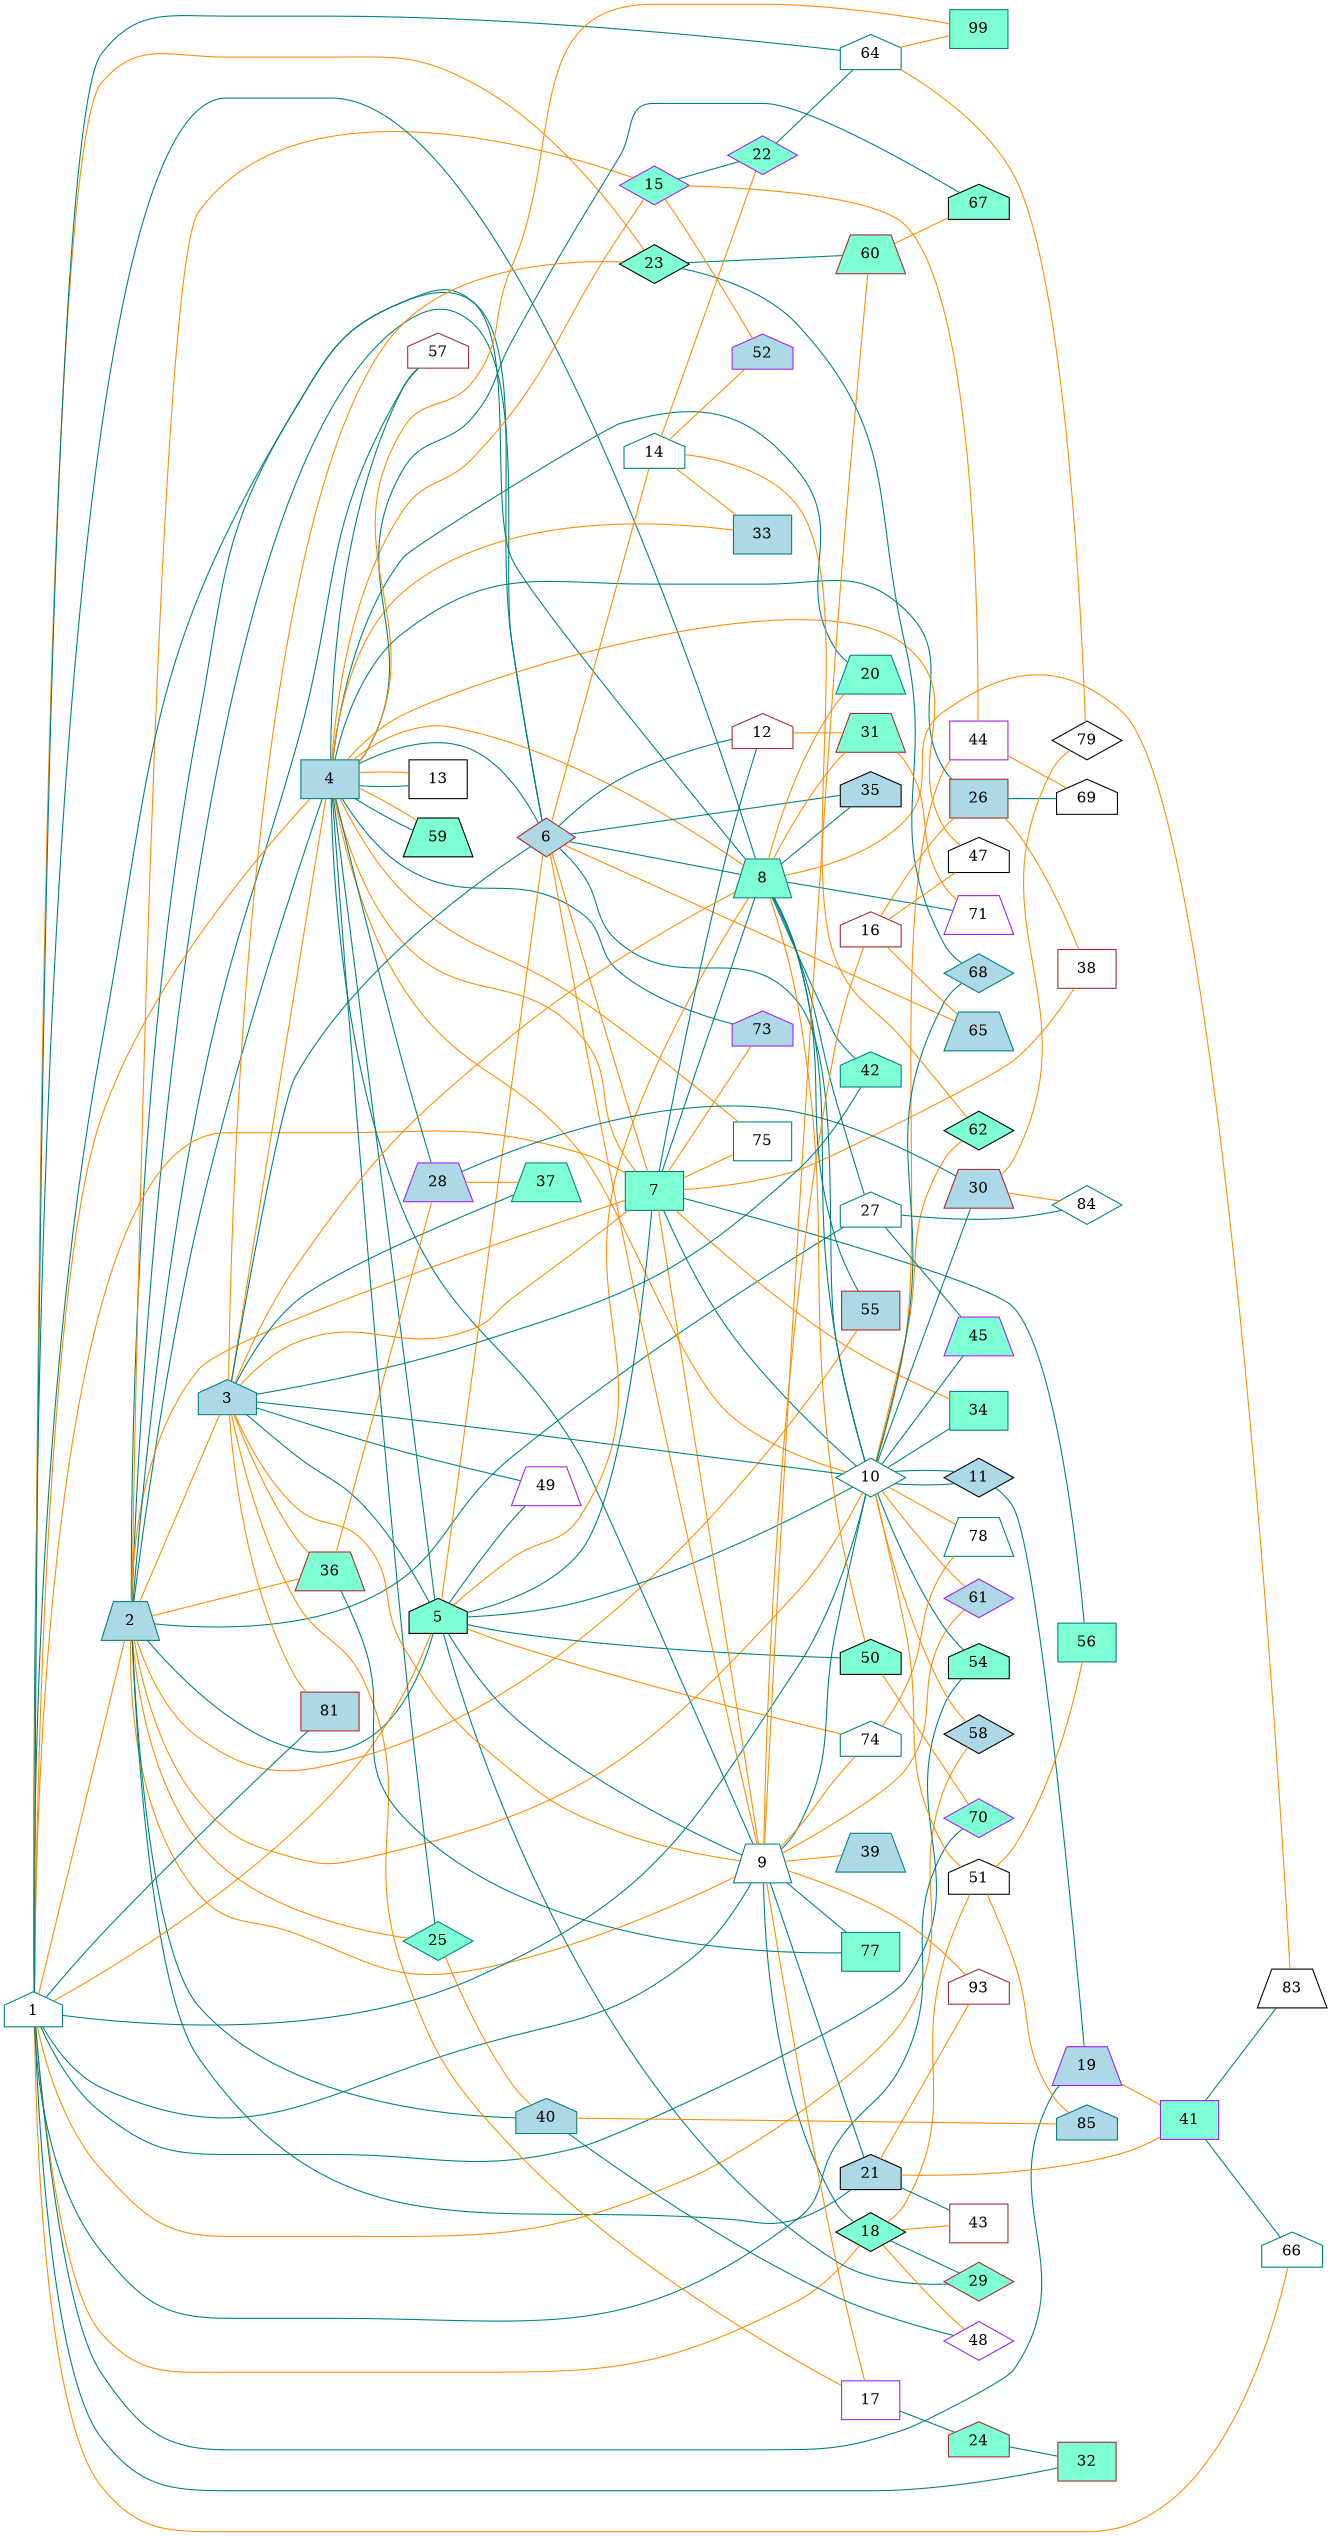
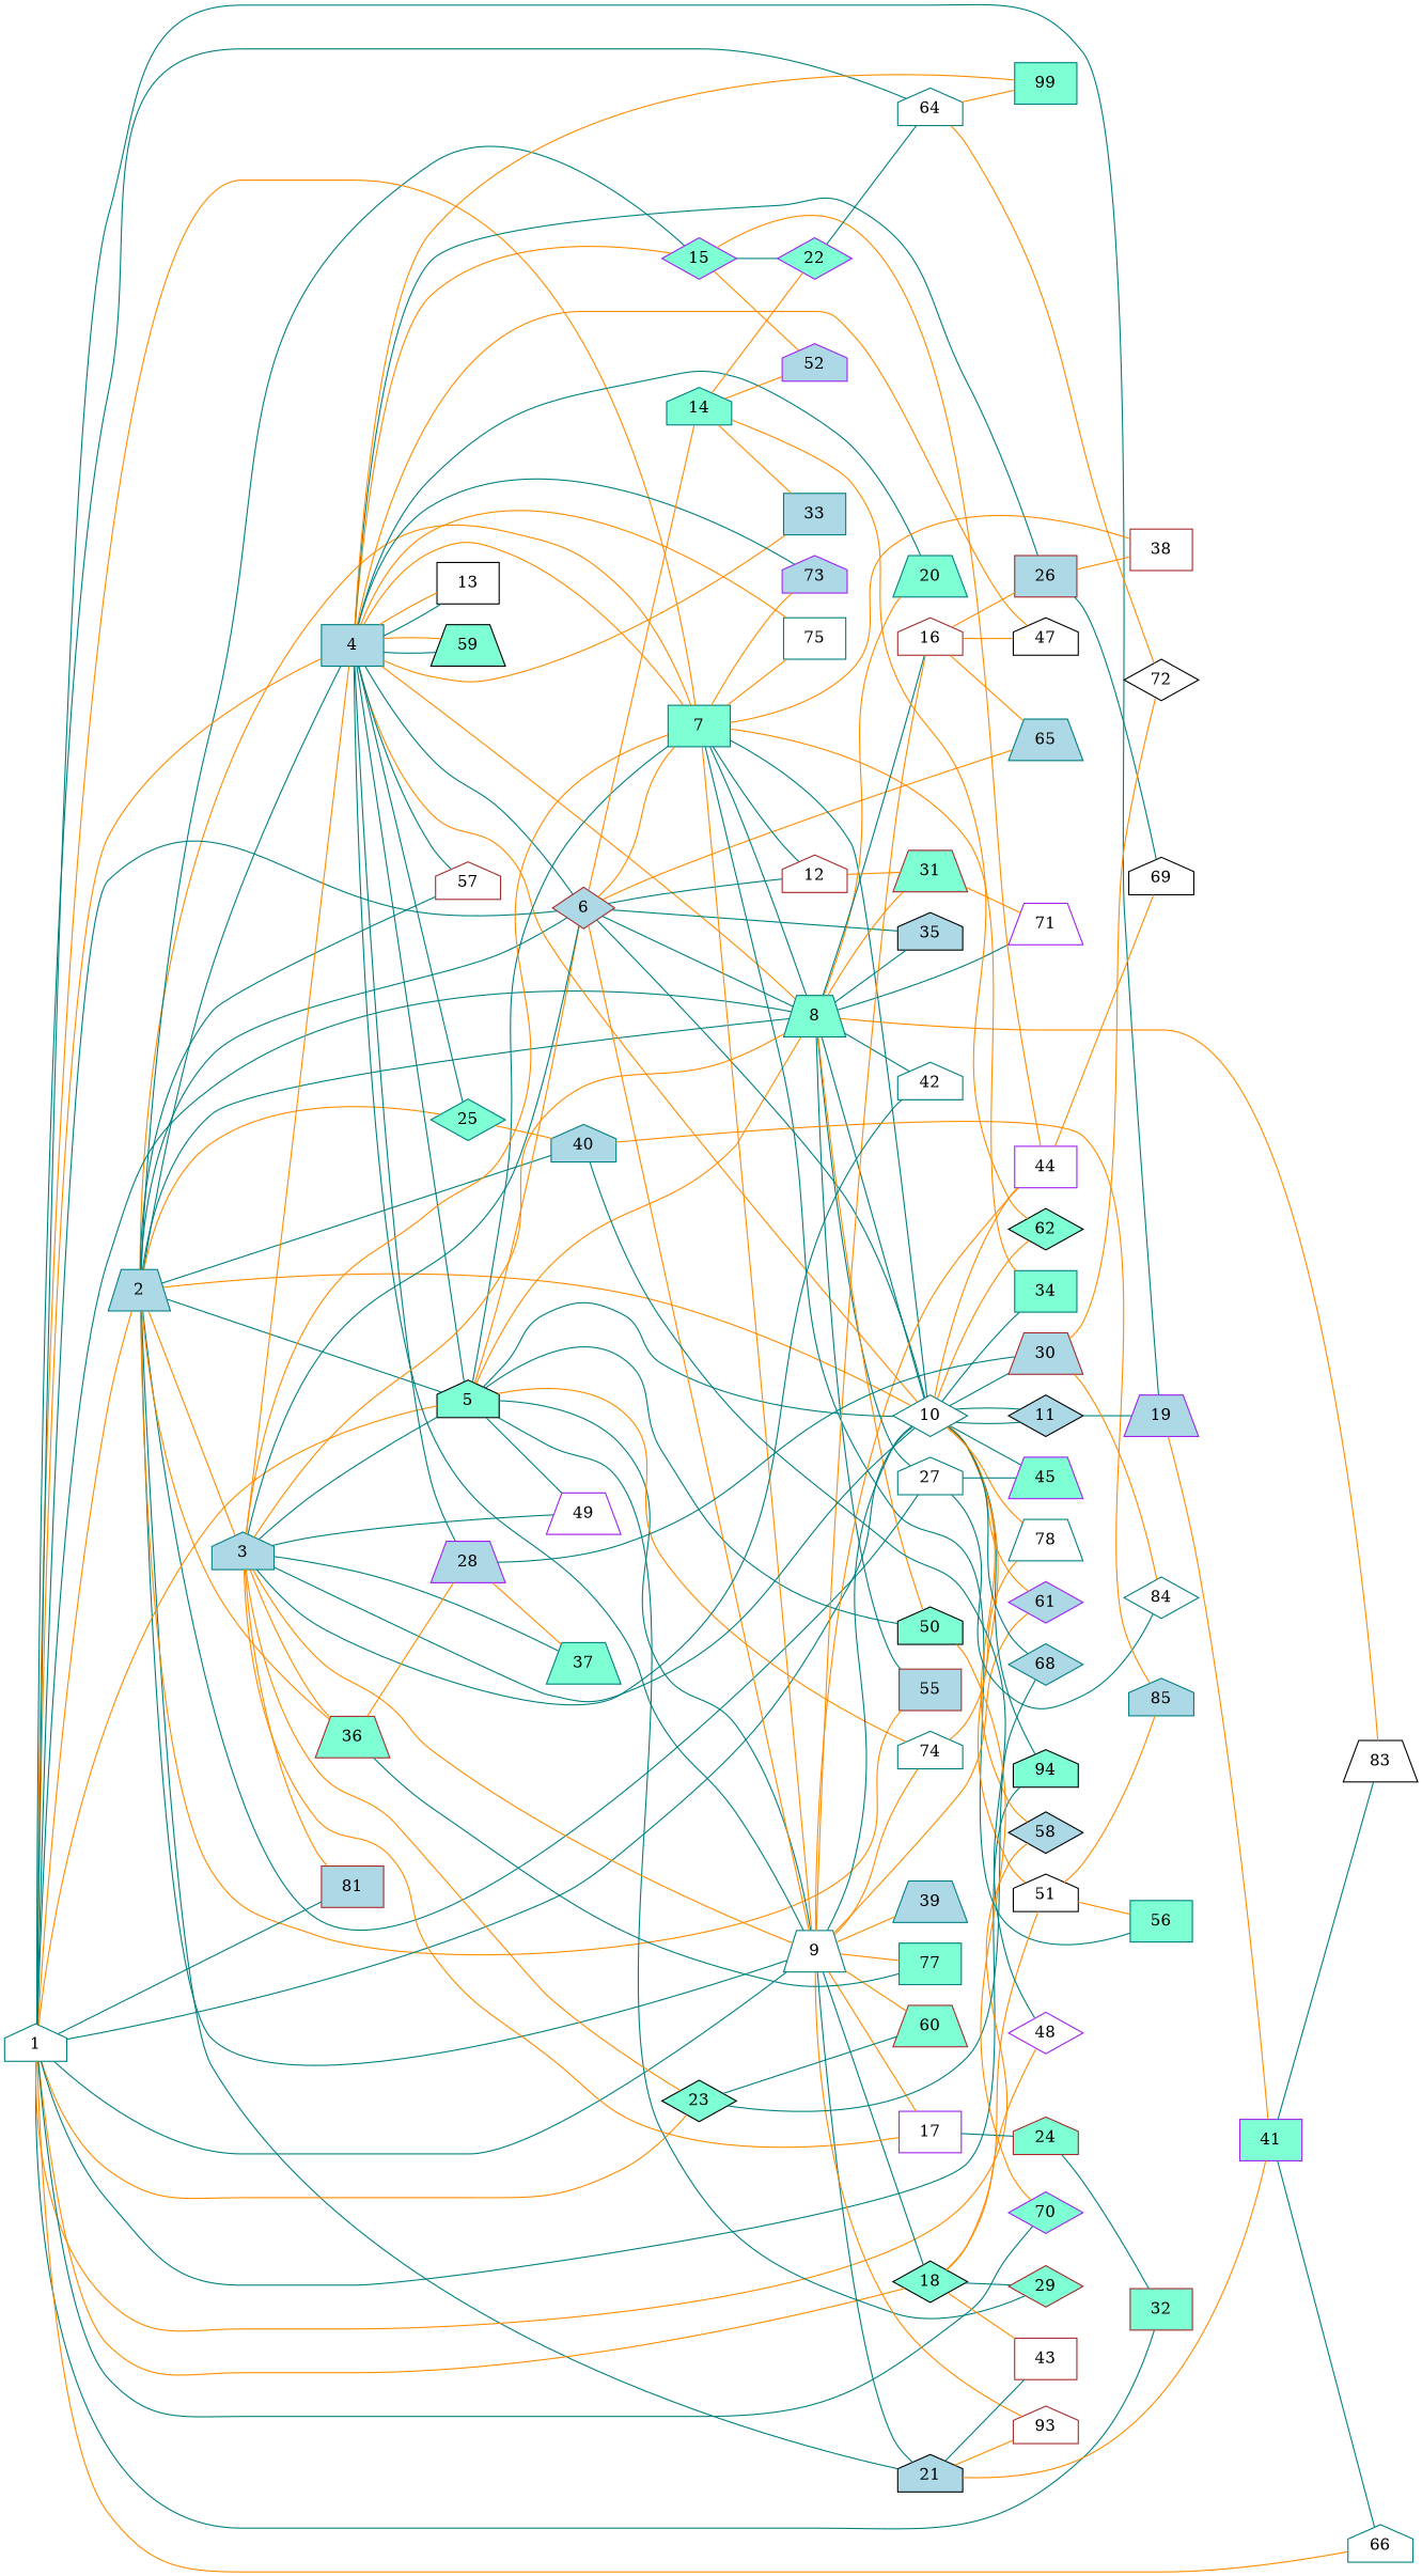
  graph {
    rankdir=LR
    node [color=teal fillcolor=aquamarine shape=house style=filled]
    edge [color=darkorange]
    2 [fillcolor=lightblue shape=trapezium]
    1 [fillcolor=white]
    4 [fillcolor=lightblue shape=box]
    5 [color=black]
    6 [color=brown fillcolor=lightblue shape=diamond]
    7 [shape=box]
    8 [shape=trapezium]
    9 [fillcolor=white shape=trapezium]
    10 [fillcolor=white shape=diamond]
    18 [color=black shape=diamond]
    19 [color=purple fillcolor=lightblue shape=trapezium]
    23 [color=black shape=diamond]
    32 [color=brown shape=box]
-   54 [color=black]
+   54 [color=black label=94]
    58 [color=black fillcolor=lightblue shape=diamond]
    64 [fillcolor=white]
    66 [fillcolor=white]
    70 [color=purple shape=diamond]
    81 [color=brown fillcolor=lightblue shape=box]
    3 [fillcolor=lightblue]
    15 [color=purple shape=diamond]
    21 [color=black fillcolor=lightblue]
    25 [shape=diamond]
    27 [fillcolor=white]
    36 [color=brown shape=trapezium]
    40 [fillcolor=lightblue]
    55 [color=brown fillcolor=lightblue shape=box]
    57 [color=brown fillcolor=white]
    17 [color=purple fillcolor=white shape=box]
    37 [shape=trapezium]
-   42
+   42 [fillcolor=white]
    49 [color=purple fillcolor=white shape=trapezium]
    28 [color=purple fillcolor=lightblue shape=trapezium]
    13 [color=black fillcolor=white shape=box]
    20 [shape=trapezium]
    26 [color=brown fillcolor=lightblue shape=box]
    33 [fillcolor=lightblue shape=box]
    47 [color=black fillcolor=white]
    59 [color=black shape=trapezium]
-   67 [color=black]
    73 [color=purple fillcolor=lightblue]
    75 [fillcolor=white shape=box]
    n43 [label=99 shape=box]
    29 [color=brown shape=diamond]
    50 [color=black]
    74 [fillcolor=white]
    12 [color=brown fillcolor=white]
-   14 [fillcolor=white]
+   14
    35 [color=black fillcolor=lightblue]
    65 [fillcolor=lightblue shape=trapezium]
    34 [shape=box]
    38 [color=brown fillcolor=white shape=box]
    56 [shape=box]
    16 [color=brown fillcolor=white]
    31 [color=brown shape=trapezium]
    71 [color=purple fillcolor=white shape=trapezium]
    83 [color=black fillcolor=white shape=trapezium]
    39 [fillcolor=lightblue shape=trapezium]
    44 [color=purple fillcolor=white shape=box]
    60 [color=brown shape=trapezium]
    61 [color=purple fillcolor=lightblue shape=diamond]
    n62 [color=brown fillcolor=white label=93]
    77 [shape=box]
    11 [color=black fillcolor=lightblue shape=diamond]
    30 [color=brown fillcolor=lightblue shape=trapezium]
    45 [color=purple shape=trapezium]
    51 [color=black fillcolor=white]
    62 [color=black shape=diamond]
    68 [fillcolor=lightblue shape=diamond]
    78 [fillcolor=white shape=trapezium]
    43 [color=brown fillcolor=white shape=box]
    48 [color=purple fillcolor=white shape=diamond]
    41 [color=purple shape=box]
-   72 [color=black fillcolor=white shape=diamond label=79]
+   72 [color=black fillcolor=white shape=diamond]
    22 [color=purple shape=diamond]
    52 [color=purple fillcolor=lightblue]
    84 [fillcolor=white shape=diamond]
    n78 [fillcolor=lightblue label=85]
    24 [color=brown]
    69 [color=black fillcolor=white]
    2 -- 4 [color=teal]
    2 -- 5 [color=teal]
    2 -- 6 [color=teal]
    2 -- 7
    2 -- 8 [color=teal]
-   2 -- 9
+   2 -- 9 [color=teal]
    2 -- 10
    2 -- 3
-   2 -- 15
+   2 -- 15 [color=teal]
    2 -- 21 [color=teal]
    2 -- 25
    2 -- 27 [color=teal]
    2 -- 36
    2 -- 40 [color=teal]
    2 -- 55
    2 -- 57 [color=teal]
    1 -- 2
    1 -- 4
    1 -- 5
    1 -- 6 [color=teal]
    1 -- 7
    1 -- 8 [color=teal]
    1 -- 9 [color=teal]
    1 -- 10 [color=teal]
    1 -- 18
    1 -- 19 [color=teal]
    1 -- 23
    1 -- 32 [color=teal]
    1 -- 54 [color=teal]
    1 -- 58
    1 -- 64 [color=teal]
    1 -- 66
    1 -- 70 [color=teal]
    1 -- 81 [color=teal]
    4 -- 5 [color=teal]
    4 -- 6 [color=teal]
    4 -- 7
    4 -- 8
    4 -- 9 [color=teal]
    4 -- 10
    4 -- 15
    4 -- 25 [color=teal]
    4 -- 57 [color=teal]
    4 -- 28 [color=teal]
    4 -- 13 [color=teal]
    4 -- 13
    4 -- 20 [color=teal]
    4 -- 26 [color=teal]
    4 -- 33
    4 -- 47
    4 -- 59 [color=teal]
    4 -- 59
-   4 -- 67 [color=teal]
    4 -- 73 [color=teal]
    4 -- 75
    4 -- n43
    5 -- 6
    5 -- 7 [color=teal]
    5 -- 8
    5 -- 9 [color=teal]
    5 -- 10 [color=teal]
    5 -- 49 [color=teal]
    5 -- 29 [color=teal]
    5 -- 50 [color=teal]
    5 -- 74
    6 -- 7
    6 -- 8 [color=teal]
    6 -- 9
    6 -- 10 [color=teal]
    6 -- 12 [color=teal]
    6 -- 14
    6 -- 35 [color=teal]
    6 -- 65
    7 -- 8 [color=teal]
    7 -- 9
    7 -- 10 [color=teal]
    7 -- 73
    7 -- 75
    7 -- 12 [color=teal]
    7 -- 34
    7 -- 38
    7 -- 56 [color=teal]
    8 -- 10 [color=teal]
    8 -- 27 [color=teal]
    8 -- 55 [color=teal]
    8 -- 42 [color=teal]
    8 -- 20
    8 -- 50
    8 -- 35 [color=teal]
+   8 -- 16 [color=teal]
    8 -- 31
    8 -- 71 [color=teal]
    8 -- 83
    9 -- 10 [color=teal]
    9 -- 18 [color=teal]
    9 -- 21 [color=teal]
    9 -- 17
    9 -- 74
    9 -- 16
    9 -- 39
+   9 -- 44
    9 -- 60
    9 -- 61
    9 -- n62
-   9 -- 77 [color=teal]
+   9 -- 77
    10 -- 54 [color=teal]
    10 -- 58
    10 -- 34 [color=teal]
    10 -- 44
    10 -- 61
    10 -- 11 [color=teal]
    10 -- 11 [color=teal]
    10 -- 30 [color=teal]
    10 -- 45 [color=teal]
    10 -- 51
    10 -- 62
    10 -- 68 [color=teal]
    10 -- 78
    18 -- 29 [color=teal]
    18 -- 51
    18 -- 43
    18 -- 48
    19 -- 41
    23 -- 60 [color=teal]
    23 -- 68 [color=teal]
    64 -- n43
    64 -- 72
    3 -- 4
    3 -- 5 [color=teal]
    3 -- 6 [color=teal]
    3 -- 7
    3 -- 8
    3 -- 9
    3 -- 10 [color=teal]
    3 -- 23
    3 -- 81
    3 -- 36
    3 -- 17
    3 -- 37 [color=teal]
    3 -- 42 [color=teal]
    3 -- 49 [color=teal]
    15 -- 44
    15 -- 22 [color=teal]
    15 -- 52
    21 -- n62
    21 -- 43 [color=teal]
    21 -- 41
    25 -- 40
    27 -- 45 [color=teal]
    27 -- 84 [color=teal]
    36 -- 28
    36 -- 77 [color=teal]
    40 -- 48 [color=teal]
    40 -- n78
    17 -- 24 [color=teal]
    28 -- 37
    28 -- 30 [color=teal]
    26 -- 38
    26 -- 69 [color=teal]
    50 -- 70
    74 -- 78
    12 -- 31
    14 -- 33
    14 -- 62
    14 -- 22
    14 -- 52
    16 -- 26
    16 -- 47
    16 -- 65
    31 -- 71
    44 -- 69
-   60 -- 67
    11 -- 19 [color=teal]
    30 -- 72
    30 -- 84
    51 -- 56
    51 -- n78
    41 -- 66 [color=teal]
    41 -- 83 [color=teal]
    22 -- 64 [color=teal]
    24 -- 32 [color=teal]
  }
